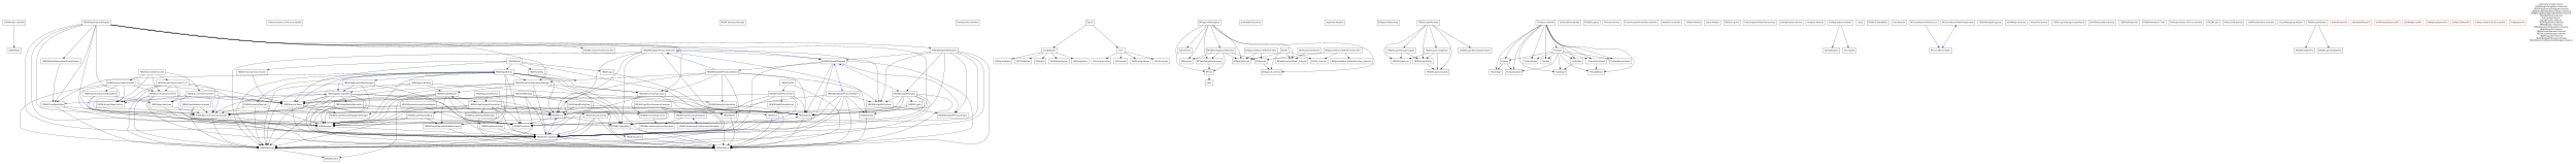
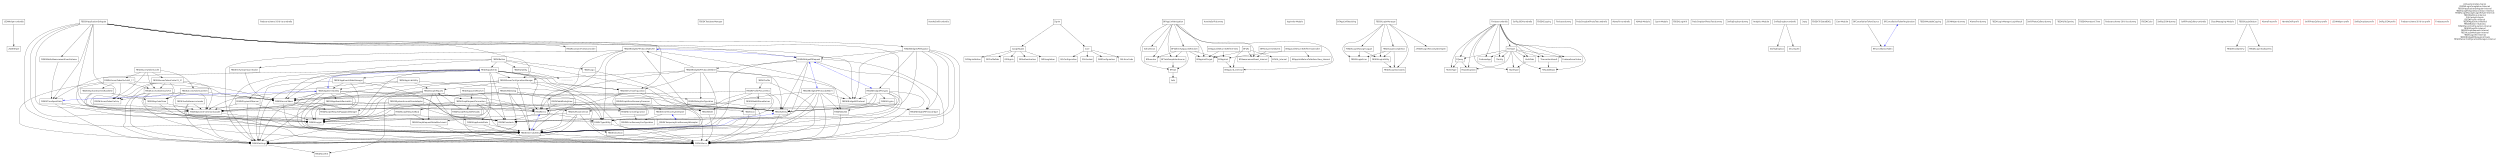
  digraph {
    fontname=Ubuntu
    node [fontname=Ubuntu shape=box]
    edge [fontname=Ubuntu]
    "JSONHelper-umbrella"
    JSONHelper
    FBSDKBridgeAPIProtocolNativeV1
    FBSDKBridgeAPIProtocol
    FBSDKInternalUtility
    FBSDKBase64
    FBSDKSettings
    FBSDKTypeUtility
    FBSDKError
    FBSDKConstants
    FBSDKBridgeAPIRequest
    FBSDKBridgeAPIProtocolType
    FBSDKMacros
    FBSDKCoreKit
    FBSDKUtility
    FBSDKBridgeAPICrypto
    FBSDKBridgeAPIProtocolWebV2
    FBSDKBridgeAPIProtocolWebV1
    "firebase-schema-2016-ios-umbrella"
    FBSDKAccessTokenCacheV3_17
    FBSDKDynamicFrameworkLoader
    FBSDKAccessToken
    FBSDKKeychainStoreViaBundleID
    FBSDKAccessTokenCacheV3
    FBSDKAccessTokenCaching
    FBSDKLogger
    FBSDKGraphRequestPiggybackManager
    FBSDKMath
    FBSDKKeychainStore
    FBSDKTestUsersManager
    FBSDKGraphRequestBody
    FBSDKGraphRequestDataAttachment
    "HanekeSwift-umbrella"
    GoogleSignIn
    GIDSignInButton
    GIDProfileData
    GIDSignIn
    GIDAuthentication
    GIDGoogleUser
    BFAppLink
    BFAppLink_Internal
    BFTask
    Bolts
    FBSDKErrorRecoveryAttempter
    FBSDKErrorRecoveryConfiguration
    _FBSDKTemporaryErrorRecoveryAttempter
    "HanekeSwift-dummy"
    "AppInvite-Module"
    BFAppLinkResolving
    FBSDKAppLinkResolver
    FBSDKGraphRequestConnection
    FBSDKErrorConfiguration
    FBSDKGraphRequestMetadata
    FBSDKURLConnection
    FBSDKGraphRequest
    FBSDKCloseIcon
    FBSDKIcon
    FBSDKLoginManagerLogger
    FBSDKLoginError
    FBSDKLoginUtility
    FBSDKLoginConstants
    BFMeasurementEvent
    BFMeasurementEvent_Internal
    FQuery
    FDataSnapshot
    FEventType
    "SwiftyJSON-umbrella"
    FBSDKCopying
    FBSDKAudioResourceLoader
    FBSDKProfile
    FBSDKProfilePictureView
    FBSDKMaleSilhouetteIcon
    FBSDKWebDialog
    FBSDKWebDialogView
    FBSDKCrypto
    FBSDKBridgeAPIResponse
    FBSDKServerConfiguration
    FBSDKServerConfigurationManager
    FBSDKDialogConfiguration
    "Firebase-dummy"
    "Pods-DropboxPhotoTest-umbrella"
    "Alamofire-umbrella"
    "AdMob-Module"
    BFURL
    BFAppLinkTarget
    BFURL_Internal
    FBSDKApplicationDelegate
    FBSDKBoltsMeasurementEventListener
    FBSDKContainerViewController
    FBSDKTimeSpentData
    "SignIn-Module"
    FBSDKAccessTokenCache
    FBSDKAccessTokenCacheV4
    FBSDKAccessTokenCacheV3_21
    "../FBSDKMath" [color=gray fontcolor=gray style=dashed]
    FBSDKUIUtility
    BFAppLinkReturnToRefererView
    FBSDKPaymentObserver
    FBSDKLoginKit
    FBSDKLogo
    "Pods-DropboxPhotoTest-dummy"
    "SwiftyDropbox-dummy"
    FBSDKLoginCompletion
    "Analytics-Module"
    "SwiftyDropbox-umbrella"
    SwiftyDropbox
    SecurityUtil
    Empty
    Core
    GGLConfiguration
    GGLContext
    GMRConfiguration
    GGLErrorCode
    FBSDKButton
    FBSDKViewImpressionTracker
    FBSDKAppEvents
    FBSDKAppEventsState
    FBSDKAppEventsStateManager
    FBSDKAppEventsUtility
    SignIn
    FBSDKAppEventsDeviceInfo
    FBSDKTriStateBOOL
    BFAppLinkNavigation
    BFExecutor
    BFTaskCompletionSource
    BFWebViewAppLinkResolver
    BoltsVersion
    "Core-Module"
    BFCancellationTokenSource
    BFCancellationToken
    FBSDKMutableCopying
    "JSONHelper-dummy"
    Firebase
    FAuthType
    FMutableData
    FirebaseApp
    FConfig
    FirebaseServerValue
    FAuthData
    FTransactionResult
    BFAppLinkReturnToRefererController
    BFAppLinkReturnToRefererView_Internal
    "Alamofire-dummy"
    FBSDKAppLinkUtility
    FBSDKLoginManagerLoginResult
    "SwiftPhotoGallery-dummy"
    FBSDKLoginManager
    _FBSDKLoginRecoveryAttempter
    FBSDKURLOpening
    FBSDKMonotonicTime
    "firebase-schema-2016-ios-dummy"
    FBSDKGraphErrorRecoveryProcessor
    "Firebase-umbrella"
    FBSDKSystemAccountStoreAdapter
    FBSDKColor
    "SwiftyJSON-dummy"
    "SwiftPhotoGallery-umbrella"
    "CloudMessaging-Module"
    FBSDKLoginButton
    FBSDKTooltipView
    FBSDKLoginTooltipView
    "Alamofire-prefix" [color=red]
    "HanekeSwift-prefix" [color=red]
    "SwiftPhotoGallery-prefix" [color=red]
    "JSONHelper-prefix" [color=red]
    "SwiftyDropbox-prefix" [color=red]
    "SwiftyJSON-prefix" [color=red]
    "firebase-schema-2016-ios-prefix" [color=red]
    "Firebase-prefix" [color=red]
    BFCancellationTokenRegistration
    n171 [label="UIViewController+SignIn\nFBSDKLoginCompletion+Internal\nFBSDKApplicationDelegate+Internal\nFBSDKGraphRequestConnection+Internal\nFBSDKLoginManagerLoginResult+Internal\nFBSDKSettings+Internal\nGGLContext+SignIn\nFBSDKProfile+Internal\nFBSDKAppEvents+Internal\nFBSDKButton+Subclass\nFBSDKServerConfiguration+Internal\nFBSDKCoreKit+Internal\nFBSDKGraphRequest+Internal\nFBSDKLoginManager+Internal\nFBSDKLoginKit+Internal\nFBSDKBridgeAPIRequest+Private\nFBSDKServerConfigurationManager+Internal" shape=plaintext]
    "JSONHelper-umbrella" -> JSONHelper
    FBSDKBridgeAPIProtocolNativeV1 -> FBSDKBridgeAPIProtocol
    FBSDKBridgeAPIProtocolNativeV1 -> FBSDKInternalUtility
    FBSDKBridgeAPIProtocolNativeV1 -> FBSDKBase64
    FBSDKBridgeAPIProtocolNativeV1 -> FBSDKSettings
    FBSDKBridgeAPIProtocolNativeV1 -> FBSDKTypeUtility
    FBSDKBridgeAPIProtocolNativeV1 -> FBSDKError
    FBSDKBridgeAPIProtocolNativeV1 -> FBSDKConstants
    FBSDKBridgeAPIProtocolNativeV1 -> FBSDKBridgeAPIRequest [color=blue dir=both]
    FBSDKBridgeAPIProtocol -> FBSDKBridgeAPIProtocolType
    FBSDKInternalUtility -> FBSDKSettings
    FBSDKInternalUtility -> FBSDKMacros
    FBSDKBase64 -> FBSDKMacros
    FBSDKSettings -> FBSDKCoreKit
    FBSDKTypeUtility -> FBSDKMacros
    FBSDKError -> FBSDKInternalUtility [color=blue dir=both]
    FBSDKError -> FBSDKTypeUtility
    FBSDKError -> FBSDKConstants
    FBSDKBridgeAPIRequest -> FBSDKInternalUtility
    FBSDKBridgeAPIRequest -> FBSDKSettings
    FBSDKBridgeAPIRequest -> FBSDKBridgeAPIProtocolType
    FBSDKBridgeAPIRequest -> FBSDKMacros
    FBSDKBridgeAPIRequest -> FBSDKUtility
    FBSDKBridgeAPIRequest -> FBSDKBridgeAPICrypto [color=blue dir=both]
    FBSDKBridgeAPIRequest -> FBSDKBridgeAPIProtocolWebV2
    FBSDKBridgeAPIRequest -> FBSDKBridgeAPIProtocolWebV1 [color=blue dir=both]
    FBSDKUtility -> FBSDKInternalUtility [color=blue dir=both]
    FBSDKUtility -> FBSDKMacros
    FBSDKBridgeAPICrypto -> FBSDKBridgeAPIProtocol
    FBSDKBridgeAPICrypto -> FBSDKInternalUtility
    FBSDKBridgeAPICrypto -> FBSDKSettings
    FBSDKBridgeAPICrypto -> FBSDKError
    FBSDKBridgeAPICrypto -> FBSDKConstants
    FBSDKBridgeAPICrypto -> FBSDKMacros
    FBSDKBridgeAPICrypto -> FBSDKUtility
    FBSDKBridgeAPICrypto -> FBSDKCrypto
    FBSDKBridgeAPIProtocolWebV2 -> FBSDKBridgeAPIProtocolNativeV1
    FBSDKBridgeAPIProtocolWebV2 -> FBSDKBridgeAPIProtocol
    FBSDKBridgeAPIProtocolWebV2 -> FBSDKInternalUtility
    FBSDKBridgeAPIProtocolWebV2 -> FBSDKError
    FBSDKBridgeAPIProtocolWebV2 -> FBSDKUtility
    FBSDKBridgeAPIProtocolWebV2 -> FBSDKServerConfiguration
    FBSDKBridgeAPIProtocolWebV2 -> FBSDKServerConfigurationManager
    FBSDKBridgeAPIProtocolWebV2 -> FBSDKDialogConfiguration
    FBSDKBridgeAPIProtocolWebV1 -> FBSDKBridgeAPIProtocol
    FBSDKBridgeAPIProtocolWebV1 -> FBSDKInternalUtility
    FBSDKBridgeAPIProtocolWebV1 -> FBSDKBase64
    FBSDKBridgeAPIProtocolWebV1 -> FBSDKSettings
    FBSDKBridgeAPIProtocolWebV1 -> FBSDKTypeUtility
    FBSDKBridgeAPIProtocolWebV1 -> FBSDKError
    FBSDKBridgeAPIProtocolWebV1 -> FBSDKMacros
    FBSDKAccessTokenCacheV3_17 -> FBSDKSettings
    FBSDKAccessTokenCacheV3_17 -> FBSDKDynamicFrameworkLoader
    FBSDKAccessTokenCacheV3_17 -> FBSDKAccessToken
    FBSDKAccessTokenCacheV3_17 -> FBSDKKeychainStoreViaBundleID
    FBSDKAccessTokenCacheV3_17 -> FBSDKAccessTokenCacheV3
    FBSDKAccessTokenCacheV3_17 -> FBSDKAccessTokenCaching
    FBSDKDynamicFrameworkLoader -> FBSDKSettings
    FBSDKDynamicFrameworkLoader -> FBSDKLogger
    FBSDKAccessToken -> FBSDKInternalUtility
    FBSDKAccessToken -> FBSDKGraphRequestPiggybackManager
    FBSDKAccessToken -> FBSDKMath
    FBSDKKeychainStoreViaBundleID -> FBSDKInternalUtility
    FBSDKKeychainStoreViaBundleID -> FBSDKDynamicFrameworkLoader
    FBSDKKeychainStoreViaBundleID -> FBSDKKeychainStore
    FBSDKAccessTokenCacheV3 -> FBSDKSettings
    FBSDKAccessTokenCacheV3 -> FBSDKTypeUtility
    FBSDKAccessTokenCacheV3 -> FBSDKMacros
    FBSDKAccessTokenCacheV3 -> FBSDKAccessToken
    FBSDKAccessTokenCacheV3 -> FBSDKAccessTokenCaching
    FBSDKLogger -> FBSDKInternalUtility
    FBSDKMath -> FBSDKMacros
    FBSDKKeychainStore -> FBSDKMacros
    FBSDKKeychainStore -> FBSDKDynamicFrameworkLoader
    FBSDKGraphRequestBody -> FBSDKSettings
    FBSDKGraphRequestBody -> FBSDKLogger
    FBSDKGraphRequestBody -> FBSDKGraphRequestDataAttachment
    FBSDKGraphRequestDataAttachment -> FBSDKMacros
    GoogleSignIn -> GIDSignInButton
    GoogleSignIn -> GIDProfileData
    GoogleSignIn -> GIDSignIn
    GoogleSignIn -> GIDAuthentication
    GoogleSignIn -> GIDGoogleUser
    BFAppLink -> BFAppLink_Internal
    BFTask -> Bolts
    FBSDKErrorRecoveryAttempter -> FBSDKErrorRecoveryConfiguration
    FBSDKErrorRecoveryAttempter -> _FBSDKTemporaryErrorRecoveryAttempter [color=blue dir=both]
    FBSDKAppLinkResolver -> FBSDKUtility
    FBSDKAppLinkResolver -> FBSDKLogger
    FBSDKAppLinkResolver -> FBSDKGraphRequestConnection
    FBSDKGraphRequestConnection -> FBSDKInternalUtility
    FBSDKGraphRequestConnection -> FBSDKError
    FBSDKGraphRequestConnection -> FBSDKConstants
    FBSDKGraphRequestConnection -> FBSDKLogger
    FBSDKGraphRequestConnection -> FBSDKGraphRequestPiggybackManager
    FBSDKGraphRequestConnection -> FBSDKGraphRequestBody
    FBSDKGraphRequestConnection -> FBSDKGraphRequestDataAttachment
    FBSDKGraphRequestConnection -> FBSDKErrorConfiguration
    FBSDKGraphRequestConnection -> FBSDKGraphRequestMetadata
    FBSDKGraphRequestConnection -> FBSDKURLConnection
    FBSDKErrorConfiguration -> FBSDKErrorRecoveryConfiguration
    FBSDKGraphRequestMetadata -> FBSDKMacros
    FBSDKGraphRequestMetadata -> FBSDKGraphRequest
    FBSDKURLConnection -> FBSDKInternalUtility
    FBSDKURLConnection -> FBSDKSettings
    FBSDKURLConnection -> FBSDKMacros
    FBSDKURLConnection -> FBSDKLogger
    FBSDKGraphRequest -> FBSDKInternalUtility
    FBSDKGraphRequest -> FBSDKCoreKit
    FBSDKGraphRequest -> FBSDKAccessToken
    FBSDKGraphRequest -> FBSDKLogger
    FBSDKGraphRequest -> FBSDKGraphRequestDataAttachment
    FBSDKGraphRequest -> FBSDKGraphRequestConnection
    FBSDKCloseIcon -> FBSDKMacros
    FBSDKIcon -> FBSDKMacros
    FBSDKLoginManagerLogger -> FBSDKLoginError
    FBSDKLoginManagerLogger -> FBSDKLoginUtility
    FBSDKLoginUtility -> FBSDKLoginConstants
    BFMeasurementEvent -> BFMeasurementEvent_Internal
    FQuery -> FDataSnapshot
    FQuery -> FEventType
    FBSDKAudioResourceLoader -> FBSDKSettings
    FBSDKAudioResourceLoader -> FBSDKDynamicFrameworkLoader
    FBSDKAudioResourceLoader -> FBSDKLogger
    FBSDKProfile -> FBSDKMacros
    FBSDKProfile -> FBSDKProfilePictureView
    FBSDKProfilePictureView -> FBSDKInternalUtility
    FBSDKProfilePictureView -> FBSDKUtility
    FBSDKProfilePictureView -> FBSDKAccessToken
    FBSDKProfilePictureView -> FBSDKMath
    FBSDKProfilePictureView -> FBSDKURLConnection
    FBSDKProfilePictureView -> FBSDKMaleSilhouetteIcon
    FBSDKMaleSilhouetteIcon -> FBSDKIcon
    FBSDKWebDialog -> FBSDKInternalUtility
    FBSDKWebDialog -> FBSDKSettings
    FBSDKWebDialog -> FBSDKTypeUtility
    FBSDKWebDialog -> FBSDKDynamicFrameworkLoader
    FBSDKWebDialog -> FBSDKAccessToken
    FBSDKWebDialog -> FBSDKWebDialogView
    FBSDKWebDialogView -> FBSDKError
    FBSDKWebDialogView -> FBSDKUtility
    FBSDKWebDialogView -> FBSDKCloseIcon
    FBSDKCrypto -> FBSDKBase64
    FBSDKCrypto -> FBSDKDynamicFrameworkLoader
    FBSDKBridgeAPIResponse -> FBSDKBridgeAPIProtocol
    FBSDKBridgeAPIResponse -> FBSDKInternalUtility
    FBSDKBridgeAPIResponse -> FBSDKTypeUtility
    FBSDKBridgeAPIResponse -> FBSDKBridgeAPIRequest
    FBSDKBridgeAPIResponse -> FBSDKBridgeAPIProtocolType
    FBSDKBridgeAPIResponse -> FBSDKMacros
    FBSDKBridgeAPIResponse -> FBSDKUtility
    FBSDKBridgeAPIResponse -> FBSDKBridgeAPICrypto
    FBSDKServerConfiguration -> FBSDKInternalUtility
    FBSDKServerConfiguration -> FBSDKMacros
    FBSDKServerConfiguration -> FBSDKErrorConfiguration
    FBSDKServerConfiguration -> FBSDKDialogConfiguration
    FBSDKServerConfigurationManager -> FBSDKInternalUtility
    FBSDKServerConfigurationManager -> FBSDKSettings
    FBSDKServerConfigurationManager -> FBSDKTypeUtility
    FBSDKServerConfigurationManager -> FBSDKLogger
    FBSDKServerConfigurationManager -> FBSDKGraphRequest
    FBSDKServerConfigurationManager -> FBSDKServerConfiguration
    FBSDKDialogConfiguration -> FBSDKMacros
    BFURL -> BFAppLink_Internal
    BFURL -> BFMeasurementEvent_Internal
    BFURL -> BFAppLinkTarget
    BFURL -> BFURL_Internal
    FBSDKApplicationDelegate -> FBSDKInternalUtility
    FBSDKApplicationDelegate -> FBSDKError
    FBSDKApplicationDelegate -> FBSDKConstants
    FBSDKApplicationDelegate -> FBSDKBridgeAPIRequest
    FBSDKApplicationDelegate -> FBSDKUtility
    FBSDKApplicationDelegate -> FBSDKDynamicFrameworkLoader
    FBSDKApplicationDelegate -> FBSDKLogger
    FBSDKApplicationDelegate -> FBSDKBridgeAPIResponse
    FBSDKApplicationDelegate -> FBSDKServerConfiguration
    FBSDKApplicationDelegate -> FBSDKServerConfigurationManager
    FBSDKApplicationDelegate -> FBSDKBoltsMeasurementEventListener
    FBSDKApplicationDelegate -> FBSDKContainerViewController
    FBSDKApplicationDelegate -> FBSDKTimeSpentData
    FBSDKBoltsMeasurementEventListener -> FBSDKTimeSpentData
    FBSDKTimeSpentData -> FBSDKInternalUtility
    FBSDKTimeSpentData -> FBSDKSettings
    FBSDKTimeSpentData -> FBSDKLogger
    FBSDKAccessTokenCache -> FBSDKAccessTokenCacheV3_17
    FBSDKAccessTokenCache -> FBSDKAccessTokenCacheV3
    FBSDKAccessTokenCache -> FBSDKAccessTokenCaching
    FBSDKAccessTokenCache -> FBSDKAccessTokenCacheV4
    FBSDKAccessTokenCache -> FBSDKAccessTokenCacheV3_21
    FBSDKAccessTokenCacheV4 -> FBSDKInternalUtility
    FBSDKAccessTokenCacheV4 -> FBSDKDynamicFrameworkLoader
    FBSDKAccessTokenCacheV4 -> FBSDKAccessToken
    FBSDKAccessTokenCacheV4 -> FBSDKAccessTokenCaching
    FBSDKAccessTokenCacheV4 -> FBSDKKeychainStore
    FBSDKAccessTokenCacheV3_21 -> FBSDKSettings
    FBSDKAccessTokenCacheV3_21 -> FBSDKDynamicFrameworkLoader
    FBSDKAccessTokenCacheV3_21 -> FBSDKAccessToken
    FBSDKAccessTokenCacheV3_21 -> FBSDKAccessTokenCacheV3
    FBSDKAccessTokenCacheV3_21 -> FBSDKAccessTokenCaching
    FBSDKAccessTokenCacheV3_21 -> FBSDKKeychainStore
    FBSDKUIUtility -> "../FBSDKMath"
    BFAppLinkReturnToRefererView -> BFAppLink
    BFAppLinkReturnToRefererView -> BFAppLinkTarget
    FBSDKPaymentObserver -> FBSDKSettings
    FBSDKPaymentObserver -> FBSDKDynamicFrameworkLoader
    FBSDKPaymentObserver -> FBSDKLogger
    FBSDKLogo -> FBSDKIcon
    FBSDKLoginCompletion -> FBSDKLoginError
    FBSDKLoginCompletion -> FBSDKLoginUtility
    FBSDKLoginCompletion -> FBSDKLoginConstants
    "SwiftyDropbox-umbrella" -> SwiftyDropbox
    "SwiftyDropbox-umbrella" -> SecurityUtil
    Core -> GGLConfiguration
    Core -> GGLContext
    Core -> GMRConfiguration
    Core -> GGLErrorCode
    FBSDKButton -> FBSDKAccessToken
    FBSDKButton -> FBSDKMath
    FBSDKButton -> FBSDKUIUtility
    FBSDKButton -> FBSDKLogo
    FBSDKButton -> FBSDKViewImpressionTracker
    FBSDKButton -> FBSDKAppEvents
    FBSDKViewImpressionTracker -> FBSDKAccessToken
    FBSDKAppEvents -> FBSDKInternalUtility
    FBSDKAppEvents -> FBSDKSettings
    FBSDKAppEvents -> FBSDKError
    FBSDKAppEvents -> FBSDKConstants
    FBSDKAppEvents -> FBSDKMacros
    FBSDKAppEvents -> FBSDKAccessToken
    FBSDKAppEvents -> FBSDKLogger
    FBSDKAppEvents -> FBSDKServerConfiguration
    FBSDKAppEvents -> FBSDKServerConfigurationManager
    FBSDKAppEvents -> FBSDKTimeSpentData
    FBSDKAppEvents -> FBSDKPaymentObserver
    FBSDKAppEvents -> FBSDKAppEventsState
    FBSDKAppEvents -> FBSDKAppEventsStateManager
    FBSDKAppEventsState -> FBSDKInternalUtility
    FBSDKAppEventsState -> FBSDKMacros
    FBSDKAppEventsStateManager -> FBSDKSettings
    FBSDKAppEventsStateManager -> FBSDKLogger
    FBSDKAppEventsStateManager -> FBSDKAppEventsState
    FBSDKAppEventsStateManager -> FBSDKAppEventsUtility
    FBSDKAppEventsUtility -> FBSDKInternalUtility
    FBSDKAppEventsUtility -> FBSDKSettings
    FBSDKAppEventsUtility -> FBSDKError
    FBSDKAppEventsUtility -> FBSDKConstants
    FBSDKAppEventsUtility -> FBSDKMacros
    FBSDKAppEventsUtility -> FBSDKDynamicFrameworkLoader
    FBSDKAppEventsUtility -> FBSDKAccessToken
    FBSDKAppEventsUtility -> FBSDKLogger
    FBSDKAppEventsUtility -> FBSDKTimeSpentData [color=blue dir=both]
    FBSDKAppEventsUtility -> FBSDKAppEvents [color=blue dir=both]
    FBSDKAppEventsUtility -> FBSDKAppEventsDeviceInfo
    SignIn -> GoogleSignIn
    SignIn -> Core
    FBSDKAppEventsDeviceInfo -> FBSDKInternalUtility
    FBSDKAppEventsDeviceInfo -> FBSDKUtility
    FBSDKAppEventsDeviceInfo -> FBSDKDynamicFrameworkLoader
    BFAppLinkNavigation -> BFAppLink_Internal
    BFAppLinkNavigation -> BFTask
    BFAppLinkNavigation -> BFMeasurementEvent_Internal
    BFAppLinkNavigation -> BFAppLinkTarget
    BFAppLinkNavigation -> BFExecutor
    BFAppLinkNavigation -> BFTaskCompletionSource
    BFAppLinkNavigation -> BFWebViewAppLinkResolver
    BFAppLinkNavigation -> BoltsVersion
    BFTaskCompletionSource -> BFTask
    BFWebViewAppLinkResolver -> BFAppLink
    BFWebViewAppLinkResolver -> BFTask
    BFWebViewAppLinkResolver -> BFAppLinkTarget
    BFWebViewAppLinkResolver -> BFExecutor
    BFWebViewAppLinkResolver -> BFTaskCompletionSource
    BFCancellationTokenSource -> BFCancellationToken
    Firebase -> FQuery
    Firebase -> FDataSnapshot
    Firebase -> FAuthType
    Firebase -> FMutableData
    Firebase -> FirebaseApp
    Firebase -> FConfig
    Firebase -> FirebaseServerValue
    Firebase -> FAuthData
    Firebase -> FTransactionResult
    FAuthData -> FAuthType
    FTransactionResult -> FMutableData
    BFAppLinkReturnToRefererController -> BFAppLink
-   BFAppLinkReturnToRefererController -> BFURL_Internal
    BFAppLinkReturnToRefererController -> BFAppLinkReturnToRefererView_Internal
    FBSDKAppLinkUtility -> FBSDKSettings
    FBSDKAppLinkUtility -> FBSDKUtility
    FBSDKAppLinkUtility -> FBSDKGraphRequest
    FBSDKAppLinkUtility -> FBSDKAppEventsUtility
    FBSDKLoginManager -> FBSDKLoginManagerLogger
    FBSDKLoginManager -> FBSDKLoginError
    FBSDKLoginManager -> FBSDKLoginUtility
    FBSDKLoginManager -> FBSDKLoginConstants
    FBSDKLoginManager -> FBSDKLoginCompletion
    FBSDKLoginManager -> _FBSDKLoginRecoveryAttempter
    FBSDKGraphErrorRecoveryProcessor -> FBSDKConstants
    FBSDKGraphErrorRecoveryProcessor -> FBSDKErrorRecoveryAttempter
    "Firebase-umbrella" -> FQuery
    "Firebase-umbrella" -> FDataSnapshot
    "Firebase-umbrella" -> FEventType
    "Firebase-umbrella" -> Firebase
    "Firebase-umbrella" -> FAuthType
    "Firebase-umbrella" -> FMutableData
    "Firebase-umbrella" -> FirebaseApp
    "Firebase-umbrella" -> FConfig
    "Firebase-umbrella" -> FirebaseServerValue
    "Firebase-umbrella" -> FAuthData
    "Firebase-umbrella" -> FTransactionResult
    FBSDKSystemAccountStoreAdapter -> FBSDKError
    FBSDKSystemAccountStoreAdapter -> FBSDKConstants
    FBSDKSystemAccountStoreAdapter -> FBSDKDynamicFrameworkLoader
    FBSDKSystemAccountStoreAdapter -> FBSDKLogger
    FBSDKLoginButton -> FBSDKTooltipView
    FBSDKLoginButton -> FBSDKLoginTooltipView
    BFCancellationTokenRegistration -> BFCancellationToken [color=blue dir=both]
  }
